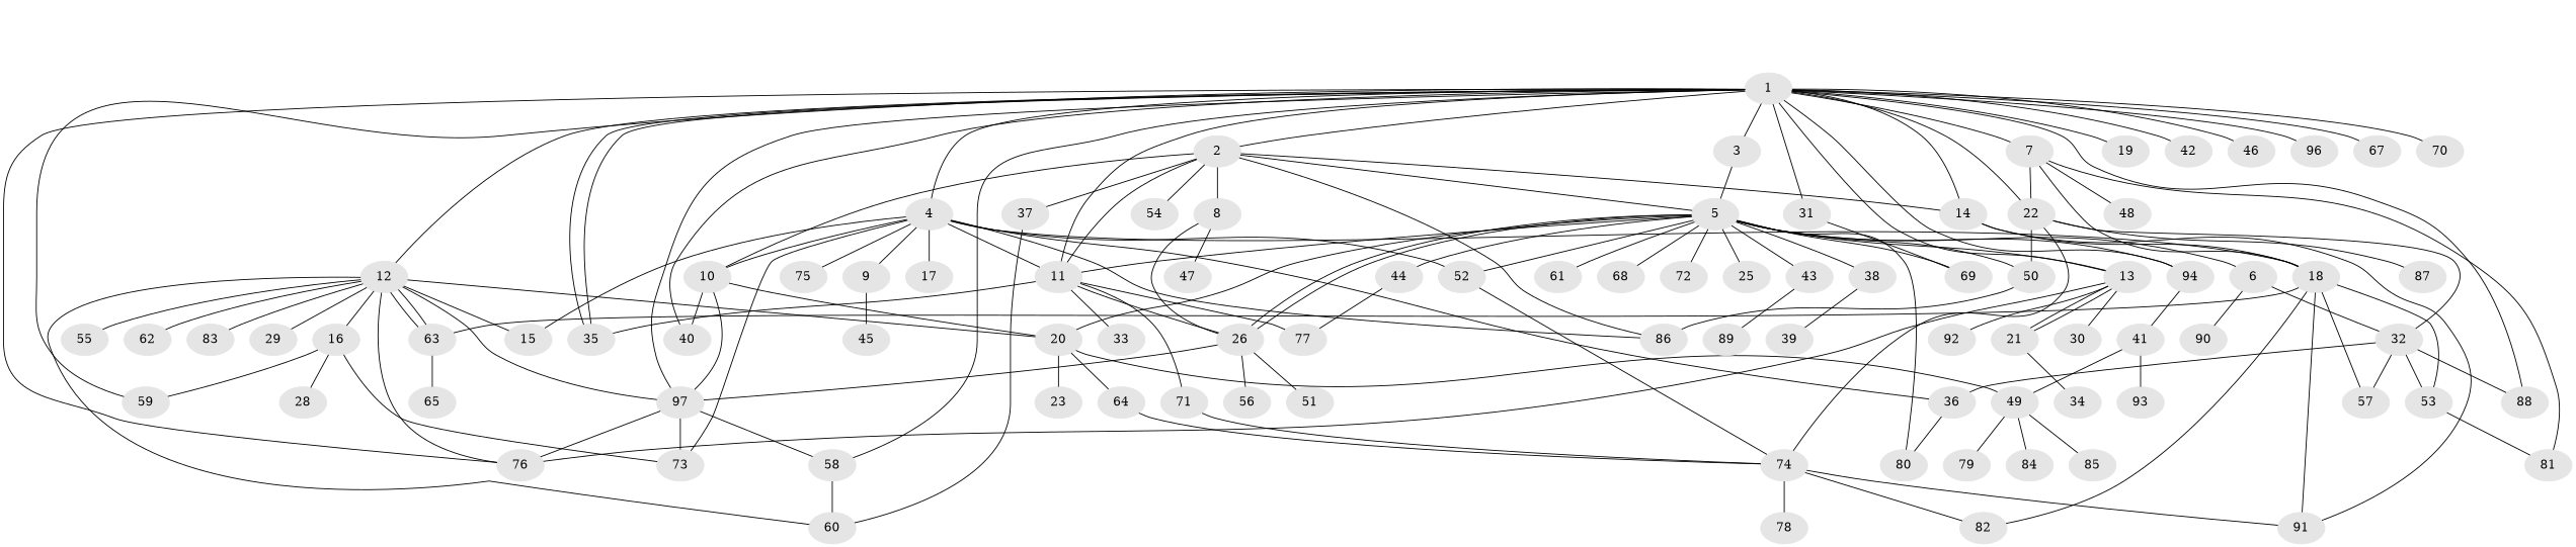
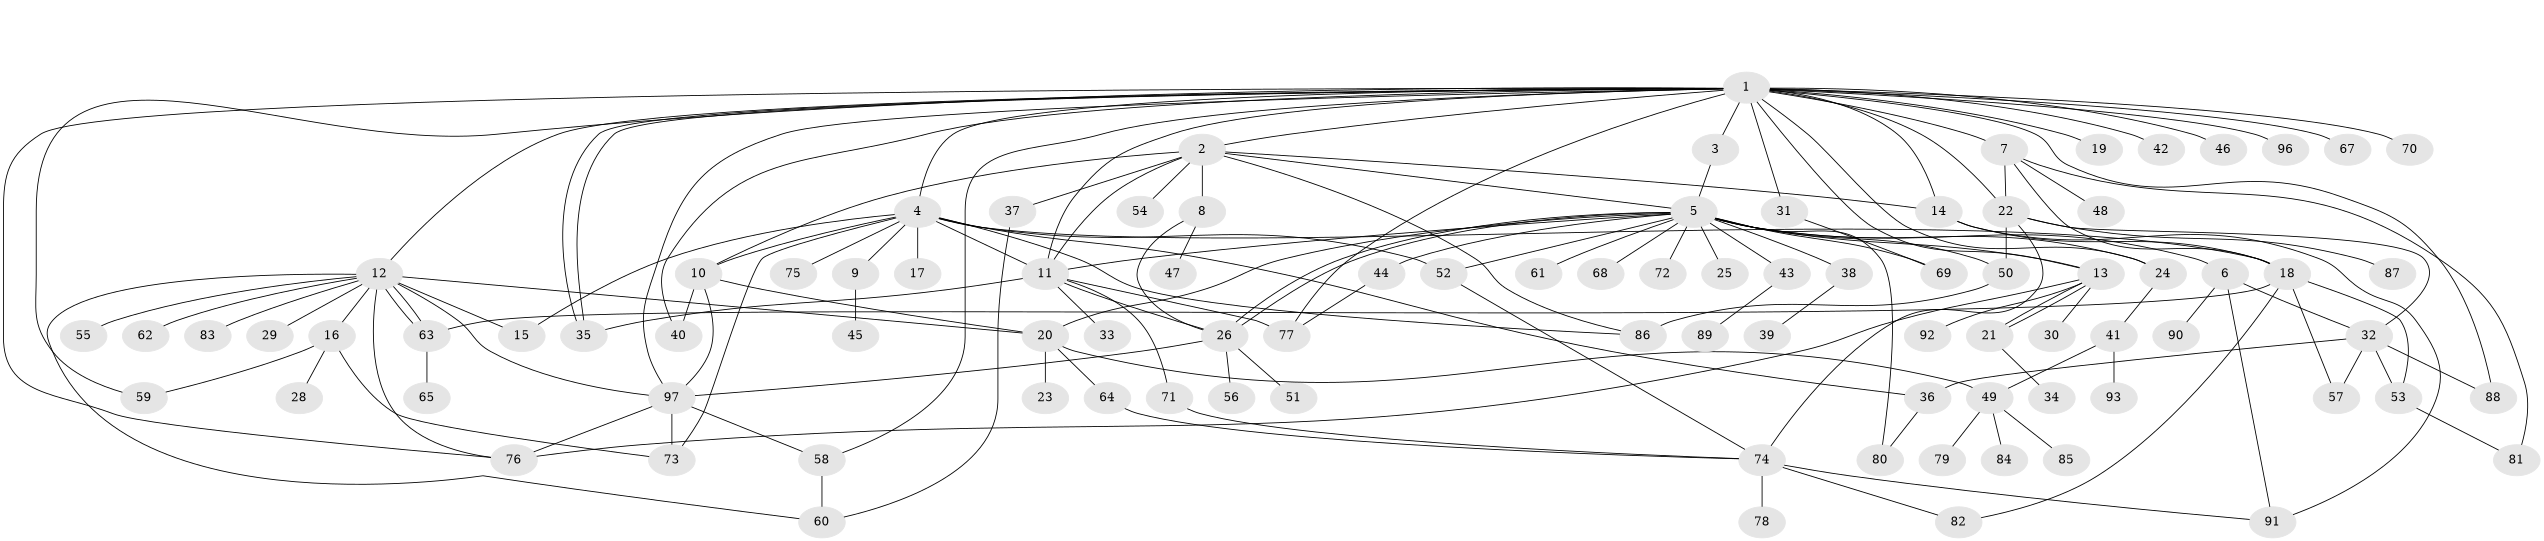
  graph {
    node [color=gray90 style=filled]
    1
    2
    3
    4
    7
    11
    12
    13
    14
    19
    22
-   24 [label=94]
+   24
    n13 [label=97]
    31
    35
    40
    42
    46
    58
    59
    n21 [label=96]
    67
    70
    76
    77
    88
    5
    8
    10
    37
    54
    86
    9
    15
    17
    18
    36
    52
    73
    75
    48
    81
    26
    33
    71
    20
    16
    29
    55
    60
    62
    63
    83
    21
    30
    92
    91
    50
    32
    74
    87
    41
    69
    6
    25
    38
    43
    44
    61
    68
    72
    80
    47
    45
    57
    82
    53
    90
    23
    49
    64
    51
    56
    39
    89
    28
    65
    34
    79
    84
    85
    78
    93
    1 -- 2
    1 -- 3
    1 -- 4
    1 -- 7
    1 -- 11
    1 -- 12
    1 -- 13
    1 -- 14
    1 -- 19
    1 -- 22
    1 -- 24
    1 -- n13
    1 -- 31
    1 -- 35
    1 -- 35
    1 -- 40
    1 -- 42
    1 -- 46
    1 -- 58
    1 -- 59
    1 -- n21
    1 -- 67
    1 -- 70
    1 -- 76
+   1 -- 77
    1 -- 88
    2 -- 11
    2 -- 14
    2 -- 5
    2 -- 8
    2 -- 10
    2 -- 37
    2 -- 54
    2 -- 86
    3 -- 5
    4 -- 11
    4 -- 10
    4 -- 86
    4 -- 9
    4 -- 15
    4 -- 17
    4 -- 18
    4 -- 36
    4 -- 52
    4 -- 73
    4 -- 75
    7 -- 22
    7 -- 18
    7 -- 48
    7 -- 81
    11 -- 35
    11 -- 77
    11 -- 26
    11 -- 33
    11 -- 71
    12 -- n13
    12 -- 76
    12 -- 15
    12 -- 20
    12 -- 16
    12 -- 29
    12 -- 55
    12 -- 60
    12 -- 62
    12 -- 63
    12 -- 63
    12 -- 83
    13 -- 76
    13 -- 21
    13 -- 21
    13 -- 30
    13 -- 92
    14 -- 18
    14 -- 91
    22 -- 50
    22 -- 32
    22 -- 74
    22 -- 87
    24 -- 41
    n13 -- 58
    n13 -- 76
    n13 -- 73
    31 -- 69
    58 -- 60
    5 -- 11
    5 -- 13
    5 -- 24
    5 -- 52
    5 -- 26
    5 -- 26
    5 -- 20
    5 -- 50
    5 -- 69
    5 -- 6
    5 -- 25
    5 -- 38
    5 -- 43
    5 -- 44
    5 -- 61
    5 -- 68
    5 -- 72
    5 -- 80
    8 -- 26
    8 -- 47
    10 -- n13
    10 -- 40
    10 -- 20
    37 -- 60
    9 -- 45
    18 -- 63
    18 -- 57
    18 -- 82
    18 -- 53
    36 -- 80
    52 -- 74
    26 -- n13
    26 -- 51
    26 -- 56
    71 -- 74
    20 -- 23
    20 -- 49
    20 -- 64
    16 -- 59
    16 -- 73
    16 -- 28
    63 -- 65
    21 -- 34
    50 -- 86
    32 -- 88
    32 -- 36
    32 -- 57
    32 -- 53
    74 -- 91
    74 -- 82
    74 -- 78
    41 -- 49
    41 -- 93
-   18 -- 91
+   6 -- 91
    6 -- 32
    6 -- 90
    38 -- 39
    43 -- 89
    44 -- 77
    53 -- 81
    49 -- 79
    49 -- 84
    49 -- 85
    64 -- 74
  }
